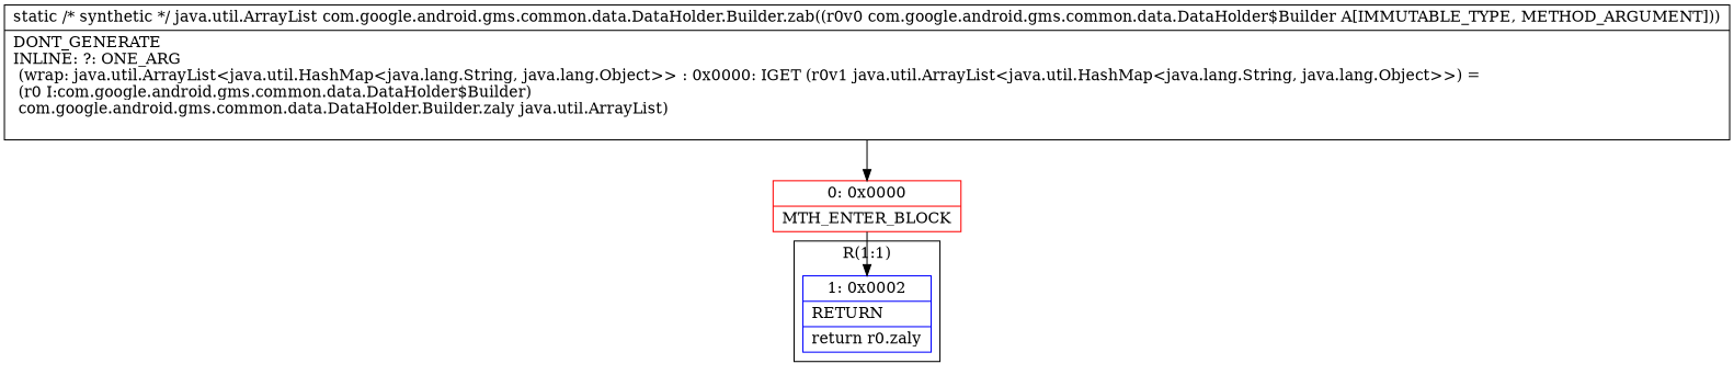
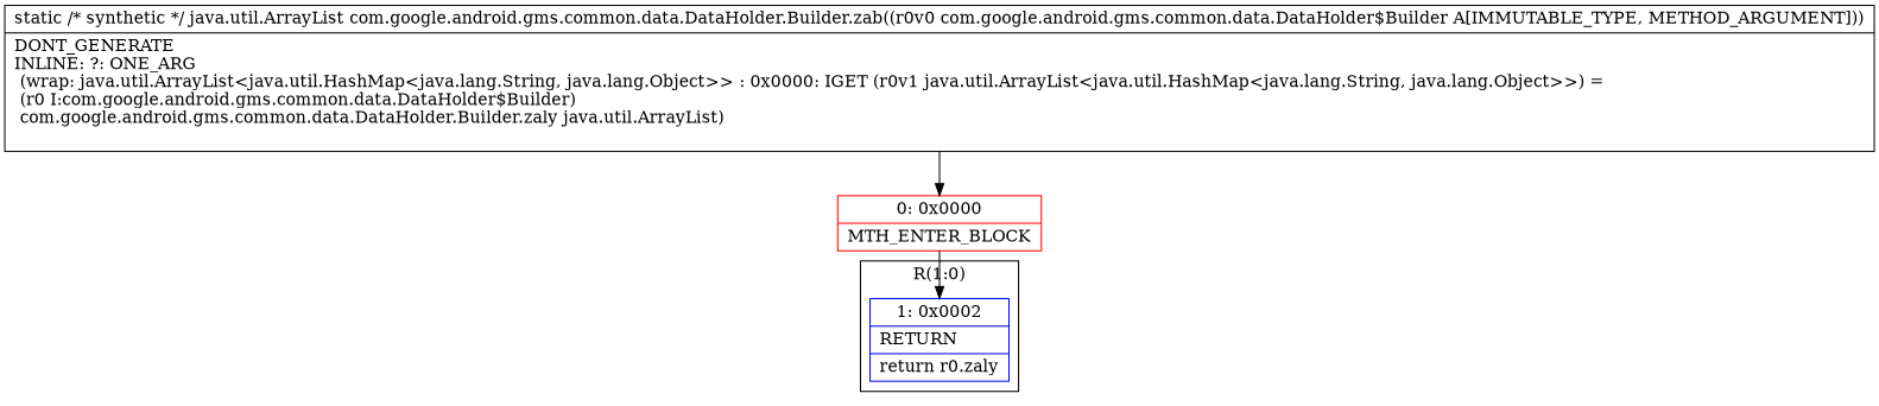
  digraph {
    node [shape=record]
    n1 [color=blue label="{1\:\ 0x0002|RETURN\l|return r0.zaly\l}"]
    n2 [color=red label="{0\:\ 0x0000|MTH_ENTER_BLOCK\l}"]
    n3 [label="{static \/* synthetic *\/ java.util.ArrayList com.google.android.gms.common.data.DataHolder.Builder.zab((r0v0 com.google.android.gms.common.data.DataHolder$Builder A[IMMUTABLE_TYPE, METHOD_ARGUMENT]))  | DONT_GENERATE\lINLINE: ?: ONE_ARG  \l  (wrap: java.util.ArrayList\<java.util.HashMap\<java.lang.String, java.lang.Object\>\> : 0x0000: IGET  (r0v1 java.util.ArrayList\<java.util.HashMap\<java.lang.String, java.lang.Object\>\>) = \l  (r0 I:com.google.android.gms.common.data.DataHolder$Builder)\l com.google.android.gms.common.data.DataHolder.Builder.zaly java.util.ArrayList)\l\l}"]
    subgraph cluster_1 {
-     label="R(1:1)"
+     label="R(1:0)"
      n1
    }
    n2 -> n1
    n3 -> n2
  }
